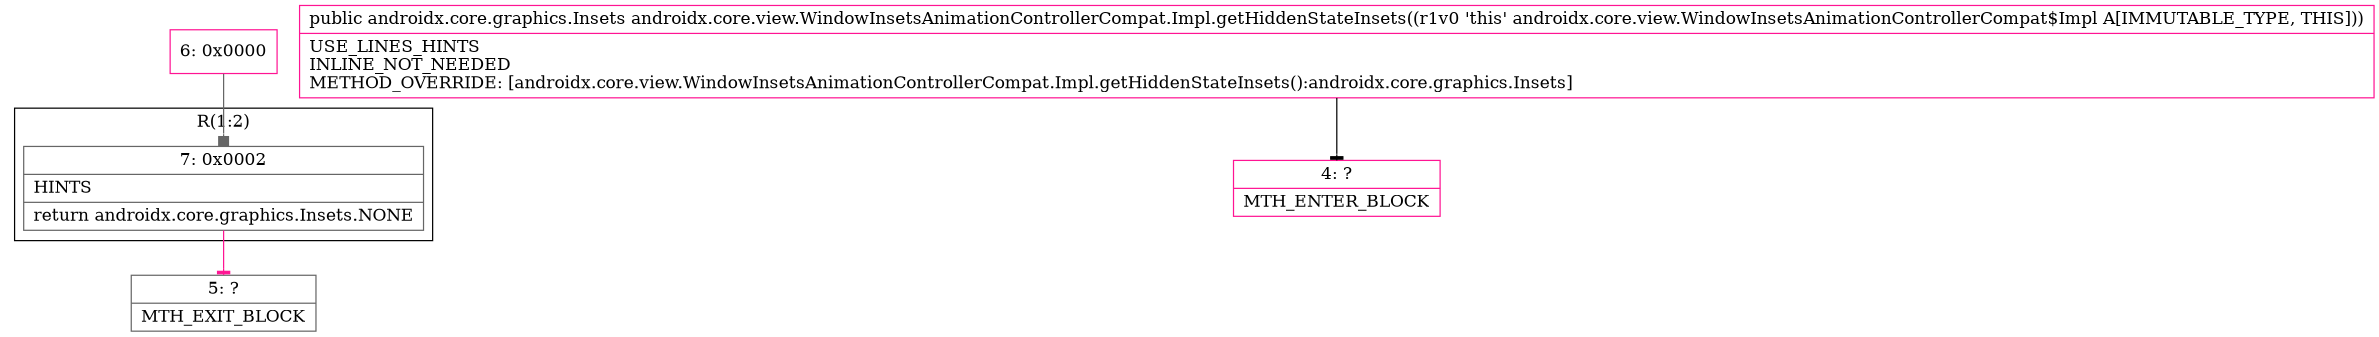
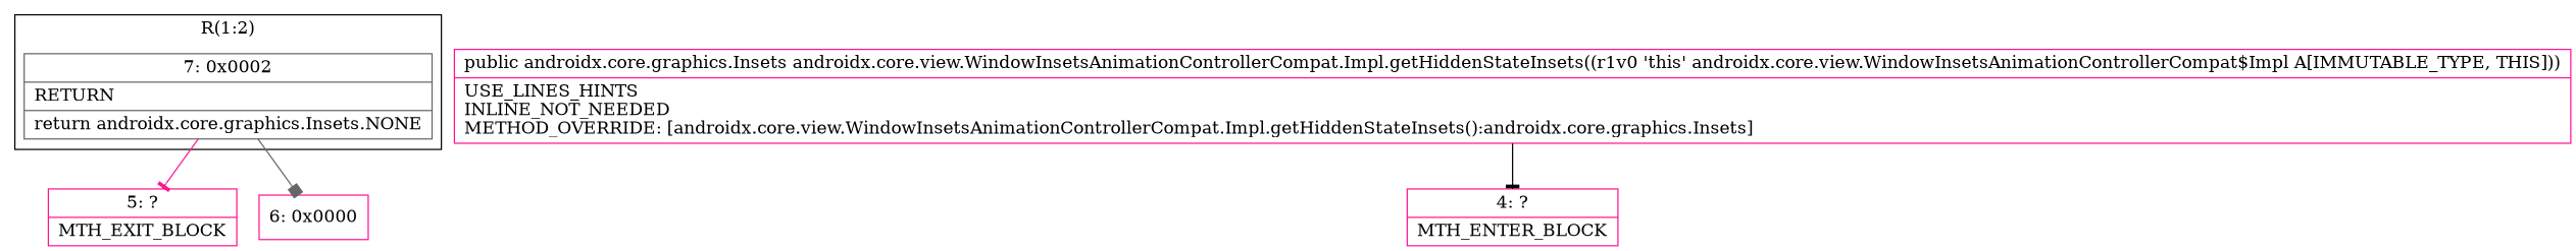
  digraph {
    node [color=deeppink shape=record]
    edge [arrowhead=tee]
-   n1 [color=gray40 label="{7\:\ 0x0002|HINTS\l|return androidx.core.graphics.Insets.NONE\l}"]
-   n2 [color=gray40 label="{5\:\ ?|MTH_EXIT_BLOCK\l}"]
+   n1 [color=gray40 label="{7\:\ 0x0002|RETURN\l|return androidx.core.graphics.Insets.NONE\l}"]
+   n2 [label="{5\:\ ?|MTH_EXIT_BLOCK\l}"]
    n3 [label="{4\:\ ?|MTH_ENTER_BLOCK\l}"]
    n4 [label="{6\:\ 0x0000}"]
    n5 [label="{public androidx.core.graphics.Insets androidx.core.view.WindowInsetsAnimationControllerCompat.Impl.getHiddenStateInsets((r1v0 'this' androidx.core.view.WindowInsetsAnimationControllerCompat$Impl A[IMMUTABLE_TYPE, THIS]))  | USE_LINES_HINTS\lINLINE_NOT_NEEDED\lMETHOD_OVERRIDE: [androidx.core.view.WindowInsetsAnimationControllerCompat.Impl.getHiddenStateInsets():androidx.core.graphics.Insets]\l}"]
    subgraph cluster_1 {
      label="R(1:2)"
      n1
    }
    n1 -> n2 [color=deeppink]
-   n4 -> n1 [arrowhead=box color=gray40]
+   n1 -> n4 [arrowhead=box color=gray40]
    n5 -> n3 [color=black]
  }
